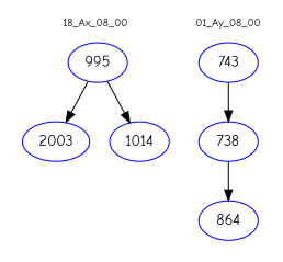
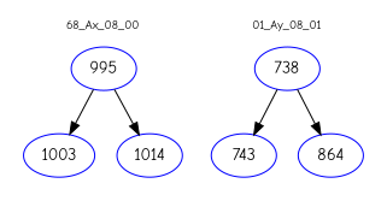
  digraph {
    fontname="Comic Neue"
    node [color=blue fontname="Comic Neue"]
    edge [color=black fontname="Comic Neue"]
-   n1 [label=2003]
+   n1 [label=1003]
    n2 [label=995]
    n3 [label=1014]
    n4 [label=743]
    n5 [label=738]
    n6 [label=864]
    subgraph cluster_1 {
      color=white
      fontsize=10
-     label="18_Ax_08_00"
+     label="68_Ax_08_00"
      n1
      n2
      n3
    }
    subgraph cluster_2 {
      color=white
      fontsize=10
-     label="01_Ay_08_00"
+     label="01_Ay_08_01"
      n4
      n5
      n6
    }
    n2 -> n1
    n2 -> n3
-   n4 -> n5
+   n5 -> n4
    n5 -> n6
  }
